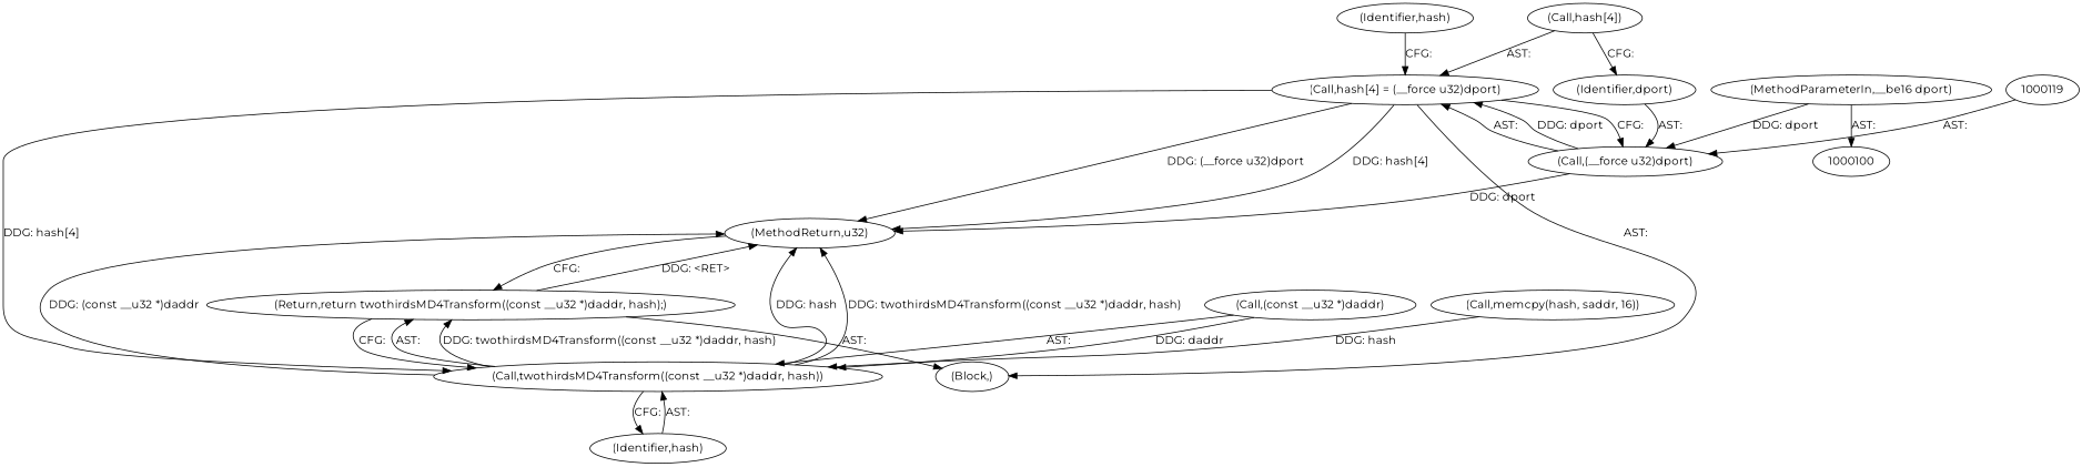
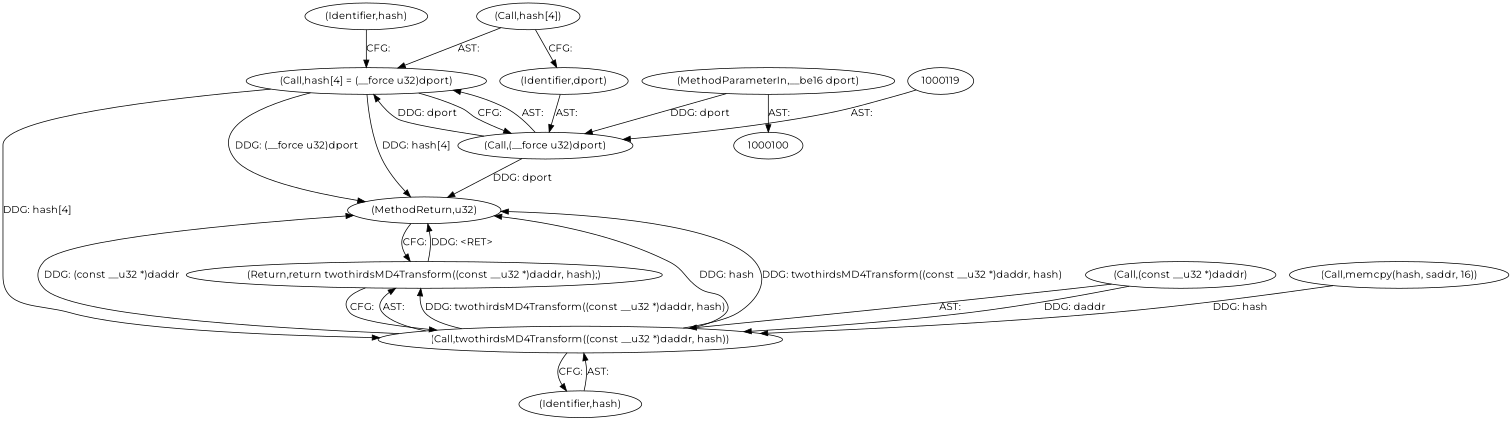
  digraph {
    fontname=Montserrat
    node [fontname=Montserrat]
    edge [fontname=Montserrat]
    n1 [label="(Call,hash[4] = (__force u32)dport)"]
    n2 [label="(Call,(__force u32)dport)"]
    n3 [label="(Call,twothirdsMD4Transform((const __u32 *)daddr, hash))"]
    n4 [label="(MethodReturn,u32)"]
-   n5 [label="(Block,)"]
    n6 [label="(Return,return twothirdsMD4Transform((const __u32 *)daddr, hash);)"]
    n7 [label="(Identifier,hash)"]
    n8 [label="(Identifier,dport)"]
    n9 [label="(MethodParameterIn,__be16 dport)"]
    1000100
    n11 [label="(Call,(const __u32 *)daddr)"]
    n12 [label="(Identifier,hash)"]
    n13 [label="(Call,memcpy(hash, saddr, 16))"]
    n14 [label="(Call,hash[4])"]
    1000119
    n1 -> n2 [label="CFG: "]
    n1 -> n3 [label="DDG: hash[4]"]
    n1 -> n4 [label="DDG: (__force u32)dport"]
    n1 -> n4 [label="DDG: hash[4]"]
-   n1 -> n5 [label="AST: "]
    n2 -> n1 [label="AST: "]
    n2 -> n1 [label="DDG: dport"]
    n2 -> n4 [label="DDG: dport"]
    n3 -> n4 [label="DDG: hash"]
    n3 -> n4 [label="DDG: twothirdsMD4Transform((const __u32 *)daddr, hash)"]
    n3 -> n4 [label="DDG: (const __u32 *)daddr"]
    n3 -> n6 [label="AST: "]
    n3 -> n6 [label="DDG: twothirdsMD4Transform((const __u32 *)daddr, hash)"]
    n3 -> n7 [label="CFG: "]
    n4 -> n6 [label="CFG: "]
    n6 -> n3 [label="CFG: "]
    n6 -> n4 [label="DDG: <RET>"]
-   n6 -> n5 [label="AST: "]
    n7 -> n3 [label="AST: "]
    n8 -> n2 [label="AST: "]
    n9 -> n2 [label="DDG: dport"]
    n9 -> 1000100 [label="AST: "]
    n11 -> n3 [label="AST: "]
    n11 -> n3 [label="DDG: daddr"]
    n12 -> n1 [label="CFG: "]
    n13 -> n3 [label="DDG: hash"]
    n14 -> n1 [label="AST: "]
    n14 -> n8 [label="CFG: "]
    1000119 -> n2 [label="AST: "]
  }
